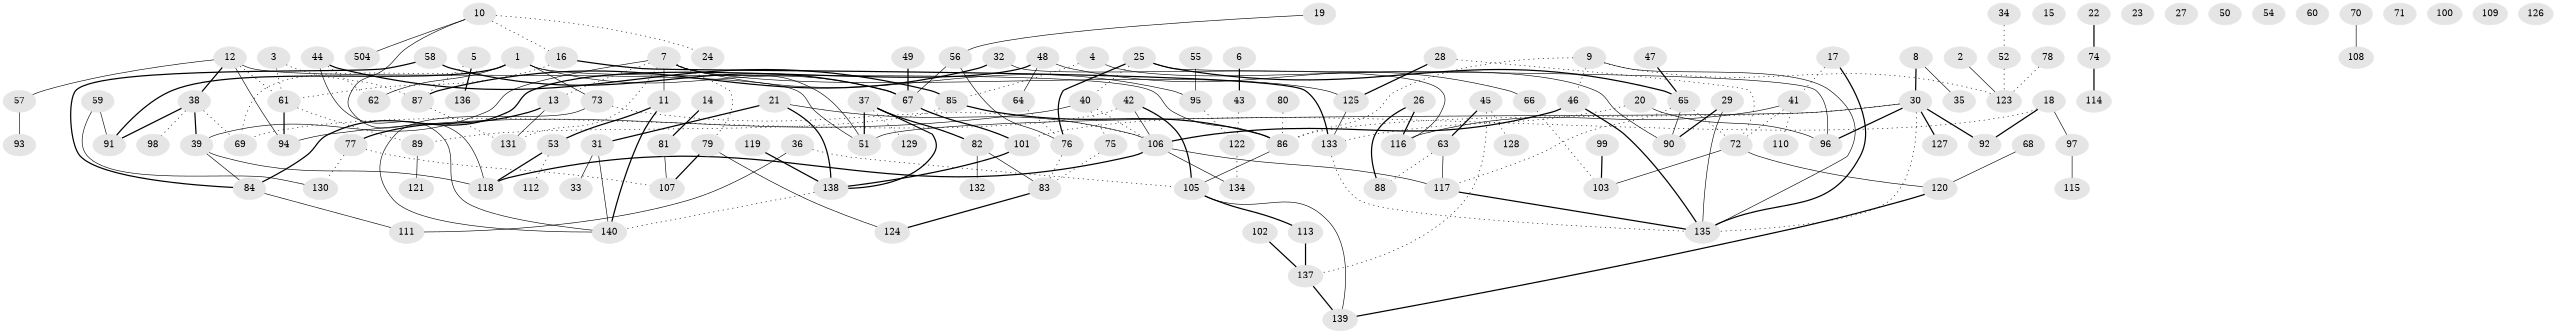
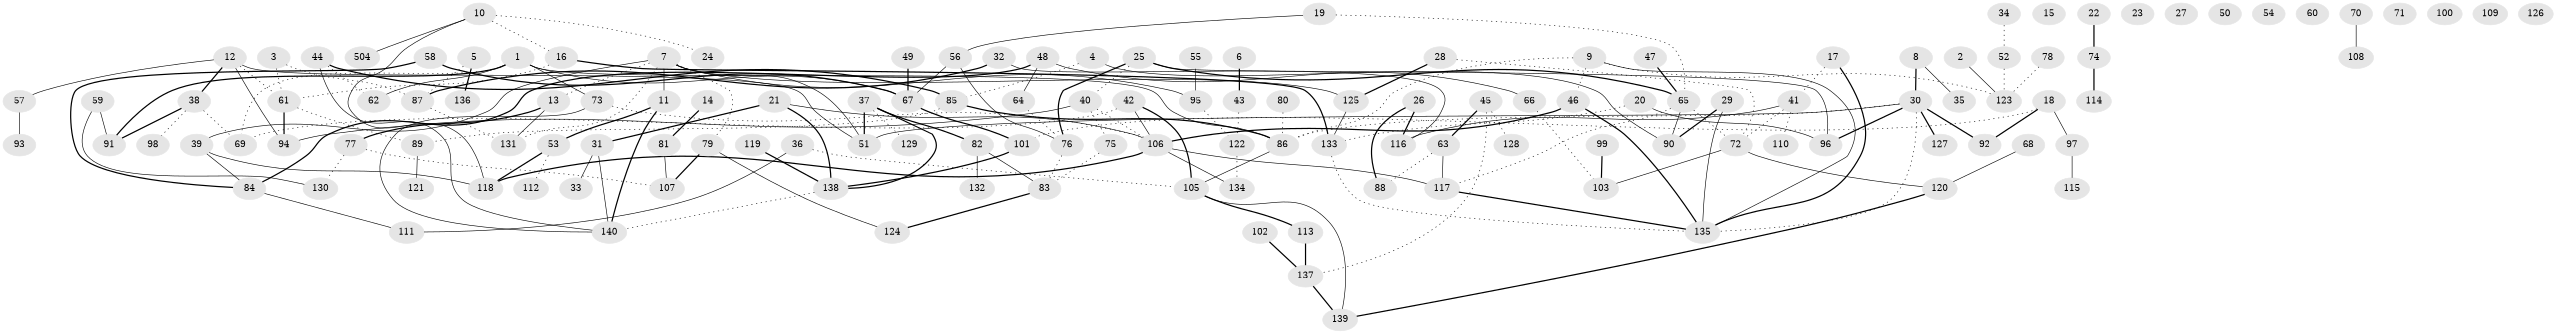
  graph {
    node [color=gray90 style=filled]
    edge [style=solid]
    1
    62
    67
    69
    73
    86
    91
    101
    140
    106
    105
    2
    123
    3
    61
    87
    94
    89
    131
    4
    85
    90
    5
    136
    6
    43
    122
    7
    11
    13
    39
    51
    79
    95
    125
    53
    77
    118
    84
    107
    124
    133
    8
    30
    35
    135
    92
    96
    127
    134
    9
    46
    10
    16
    24
    n56 [label=504]
    112
    12
    38
    57
    98
    93
    130
    14
    81
    15
    17
    41
    116
    72
    110
    18
    97
    115
    138
    19
    56
    65
    76
    117
    20
    21
    31
    33
    22
    74
    114
    23
    25
    40
    75
    83
    26
    88
    27
    28
    103
    120
    29
    32
    34
    52
    36
    111
    113
    139
    37
    82
    129
    132
    42
    44
    45
    63
    128
    137
    47
    48
    64
    66
    49
    50
    54
    55
    58
    59
    60
    121
    68
    70
    108
    71
    78
    80
    99
    100
    102
    109
    119
    126
    1 -- 62
    1 -- 67
    1 -- 69 [style=dotted]
    1 -- 73
    1 -- 86
    1 -- 91 [style=bold]
    67 -- 101 [style=bold]
    73 -- 140
    73 -- 106 [style=dotted]
    86 -- 105
    101 -- 138 [style=bold]
    106 -- 118 [style=bold]
    106 -- 134
    106 -- 117
    105 -- 113 [style=bold]
    105 -- 139
    2 -- 123
    3 -- 61 [style=dotted]
    3 -- 87 [style=dotted]
    61 -- 94 [style=bold]
    61 -- 89 [style=dotted]
    87 -- 131 [style=dotted]
    89 -- 121
    4 -- 85 [style=dotted]
    4 -- 90
    85 -- 86 [style=bold]
    85 -- 89 [style=dotted]
    5 -- 87 [style=dotted]
    5 -- 136 [style=bold]
    6 -- 43 [style=bold]
    43 -- 122 [style=dotted]
    122 -- 134 [style=dotted]
    7 -- 131 [style=dotted]
    7 -- 11
    7 -- 13 [style=dotted]
    7 -- 39
    7 -- 51
    7 -- 79 [style=dotted]
    7 -- 95
    7 -- 125
    11 -- 140 [style=bold]
    11 -- 53 [style=bold]
    13 -- 131
    13 -- 77 [style=bold]
    39 -- 118
    39 -- 84
    79 -- 107 [style=bold]
    79 -- 124
    95 -- 122 [style=dotted]
    125 -- 133
    53 -- 118 [style=bold]
    53 -- 112 [style=dotted]
    77 -- 107 [style=dotted]
    77 -- 130 [style=dotted]
    84 -- 111
    133 -- 135 [style=dotted]
    8 -- 30 [style=bold]
    8 -- 35
    30 -- 86 [style=dotted]
    30 -- 51
    30 -- 135 [style=dotted]
    30 -- 92 [style=bold]
    30 -- 96 [style=bold]
    30 -- 127 [style=bold]
    9 -- 86 [style=dotted]
    9 -- 123 [style=dotted]
    9 -- 135
    9 -- 46 [style=dotted]
    46 -- 106 [style=bold]
    46 -- 135 [style=bold]
    10 -- 118
    10 -- 16 [style=dotted]
    10 -- 24 [style=dotted]
    10 -- n56
    16 -- 61 [style=dotted]
    16 -- 133 [style=bold]
    12 -- 61 [style=dotted]
    12 -- 94
    12 -- 51
    12 -- 38 [style=bold]
    12 -- 57
    38 -- 69 [style=dotted]
    38 -- 91 [style=bold]
-   38 -- 39 [style=bold]
    38 -- 98 [style=dotted]
    57 -- 93
    14 -- 81 [style=bold]
    81 -- 107
    17 -- 135 [style=bold]
    17 -- 41 [style=dotted]
    41 -- 116
    41 -- 72 [style=dotted]
    41 -- 110 [style=dotted]
    72 -- 103
    72 -- 120
    18 -- 101 [style=dotted]
    18 -- 92 [style=bold]
    18 -- 97
    97 -- 115
    138 -- 140 [style=dotted]
    19 -- 56
+   19 -- 65 [style=dotted]
    56 -- 67
    56 -- 76
    65 -- 90
    65 -- 72 [style=dotted]
    65 -- 117 [style=dotted]
    76 -- 83 [style=dotted]
    117 -- 135 [style=bold]
    20 -- 133 [style=dotted]
    20 -- 96
    21 -- 106
    21 -- 138 [style=bold]
    21 -- 31 [style=bold]
    31 -- 140
    31 -- 33
    22 -- 74 [style=bold]
    74 -- 114 [style=bold]
    25 -- 96
    25 -- 65 [style=bold]
    25 -- 76 [style=bold]
    25 -- 40 [style=dotted]
    40 -- 106 [style=dotted]
    40 -- 94
    40 -- 75 [style=dotted]
    75 -- 83 [style=dotted]
    83 -- 124 [style=bold]
    26 -- 116 [style=bold]
    26 -- 88 [style=bold]
    28 -- 125 [style=bold]
    28 -- 72 [style=dotted]
    120 -- 139 [style=bold]
    29 -- 90 [style=bold]
    29 -- 135
    32 -- 87 [style=bold]
    32 -- 116
    34 -- 52 [style=dotted]
    52 -- 123 [style=dotted]
    36 -- 105 [style=dotted]
    36 -- 111
    113 -- 137 [style=bold]
    37 -- 51 [style=bold]
    37 -- 138 [style=bold]
    37 -- 82 [style=bold]
    37 -- 129 [style=dotted]
    82 -- 83
    82 -- 132
    42 -- 69 [style=dotted]
    42 -- 106
    42 -- 105 [style=bold]
    44 -- 62 [style=dotted]
    44 -- 140
    44 -- 85 [style=bold]
    45 -- 63 [style=bold]
    45 -- 128 [style=dotted]
    45 -- 137 [style=dotted]
    63 -- 117
    63 -- 88 [style=dotted]
    137 -- 139 [style=bold]
    47 -- 65 [style=bold]
    48 -- 84 [style=bold]
    48 -- 64
    48 -- 66
    64 -- 76 [style=dotted]
    66 -- 103 [style=dotted]
    49 -- 67 [style=bold]
    55 -- 95
    58 -- 67 [style=bold]
    58 -- 84 [style=bold]
    59 -- 91
    59 -- 130
    68 -- 120
    70 -- 108
    78 -- 123 [style=dotted]
    80 -- 86 [style=dotted]
    99 -- 103 [style=bold]
    102 -- 137 [style=bold]
    119 -- 138 [style=bold]
  }
